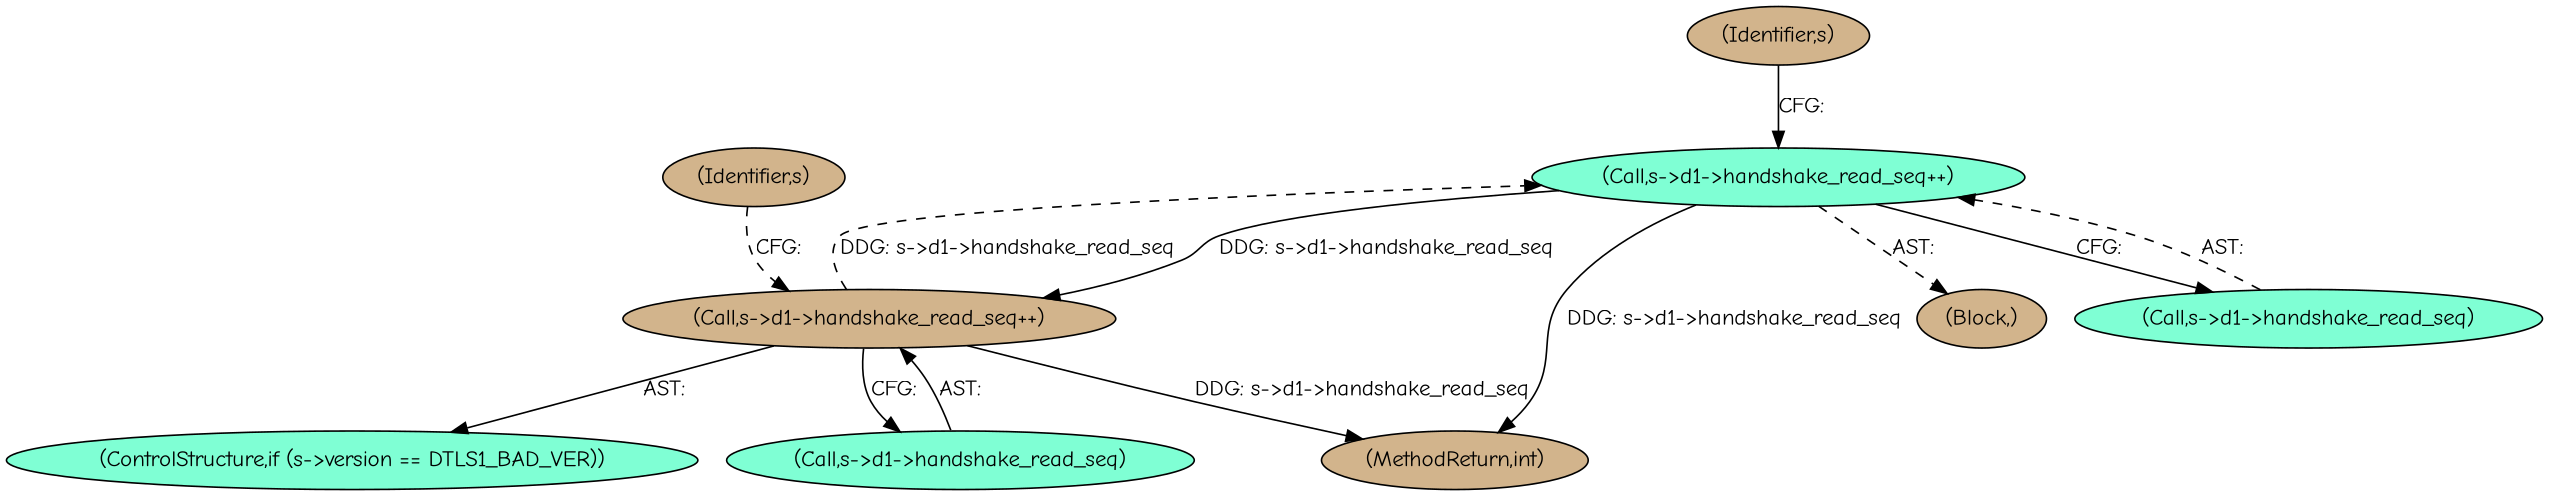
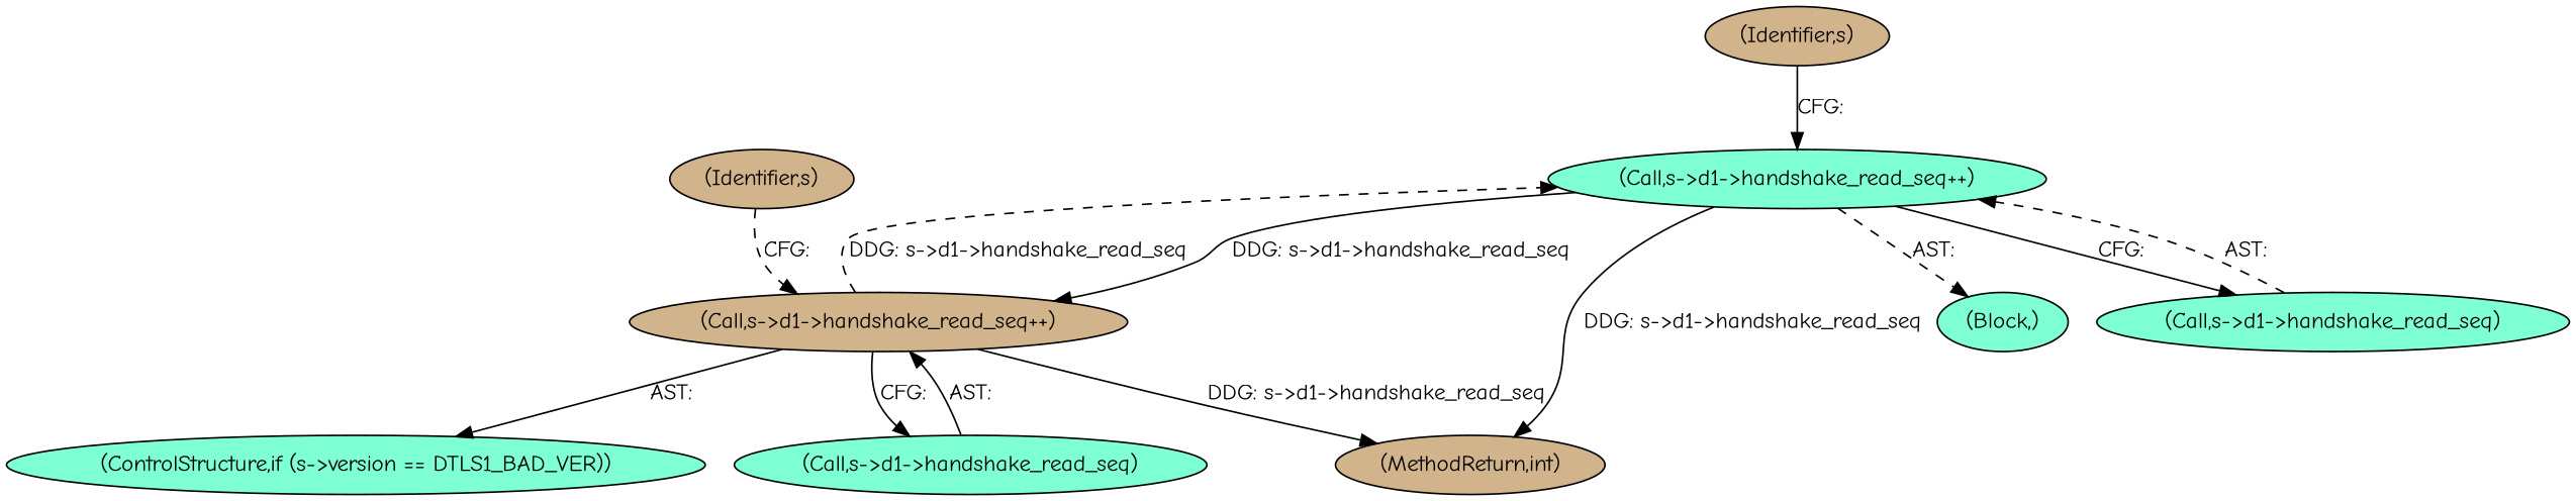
  digraph {
    fontname="Comic Neue"
    node [style=filled fillcolor=aquamarine fontname="Comic Neue"]
    edge [style=solid fontname="Comic Neue"]
    n1 [label="(Call,s->d1->handshake_read_seq++)"]
    n2 [label="(Call,s->d1->handshake_read_seq++)" fillcolor=tan]
    n3 [label="(MethodReturn,int)" fillcolor=tan]
-   n4 [label="(Block,)" fillcolor=tan]
+   n4 [label="(Block,)"]
    n5 [label="(Call,s->d1->handshake_read_seq)"]
    n6 [label="(ControlStructure,if (s->version == DTLS1_BAD_VER))"]
    n7 [label="(Call,s->d1->handshake_read_seq)"]
    n8 [label="(Identifier,s)" fillcolor=tan]
    n9 [label="(Identifier,s)" fillcolor=tan]
    n1 -> n2 [label="DDG: s->d1->handshake_read_seq"]
    n1 -> n3 [label="DDG: s->d1->handshake_read_seq"]
    n1 -> n4 [label="AST: " style=dashed]
    n1 -> n5 [label="CFG: "]
    n2 -> n1 [label="DDG: s->d1->handshake_read_seq" style=dashed]
    n2 -> n3 [label="DDG: s->d1->handshake_read_seq"]
    n2 -> n6 [label="AST: "]
    n2 -> n7 [label="CFG: "]
    n5 -> n1 [label="AST: " style=dashed]
    n7 -> n2 [label="AST: "]
    n8 -> n1 [label="CFG: "]
    n9 -> n2 [label="CFG: " style=dashed]
  }
